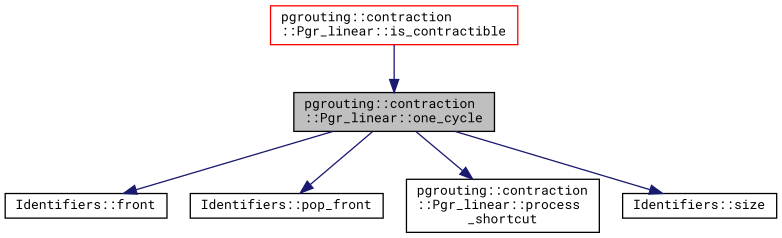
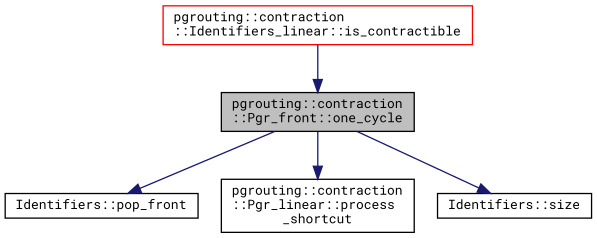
  digraph {
    fontname="Roboto Mono"
    rankdir=TB
    node [color=black fillcolor=white fontname="Roboto Mono" fontsize=10 shape=record style=filled]
    edge [color=midnightblue fontname="Roboto Mono" fontsize=10 labelfontname=Helvetica labelfontsize=10 style=solid]
-   n1 [fillcolor=grey75 fontcolor=black height=0.2 label="pgrouting::contraction\l::Pgr_linear::one_cycle" width=0.4]
-   n2 [height=0.2 label="Identifiers::front" width=0.4]
+   n1 [fillcolor=grey75 fontcolor=black height=0.2 label="pgrouting::contraction\l::Pgr_front::one_cycle" width=0.4]
    n3 [height=0.2 label="Identifiers::pop_front" width=0.4]
    n4 [height=0.2 label="pgrouting::contraction\l::Pgr_linear::process\l_shortcut" width=0.4]
    n5 [height=0.2 label="Identifiers::size" width=0.4]
-   n6 [color=red height=0.2 label="pgrouting::contraction\l::Pgr_linear::is_contractible" width=0.4]
-   n1 -> n2
+   n6 [color=red height=0.2 label="pgrouting::contraction\l::Identifiers_linear::is_contractible" width=0.4]
    n1 -> n3
    n1 -> n4
    n1 -> n5
    n6 -> n1
  }
